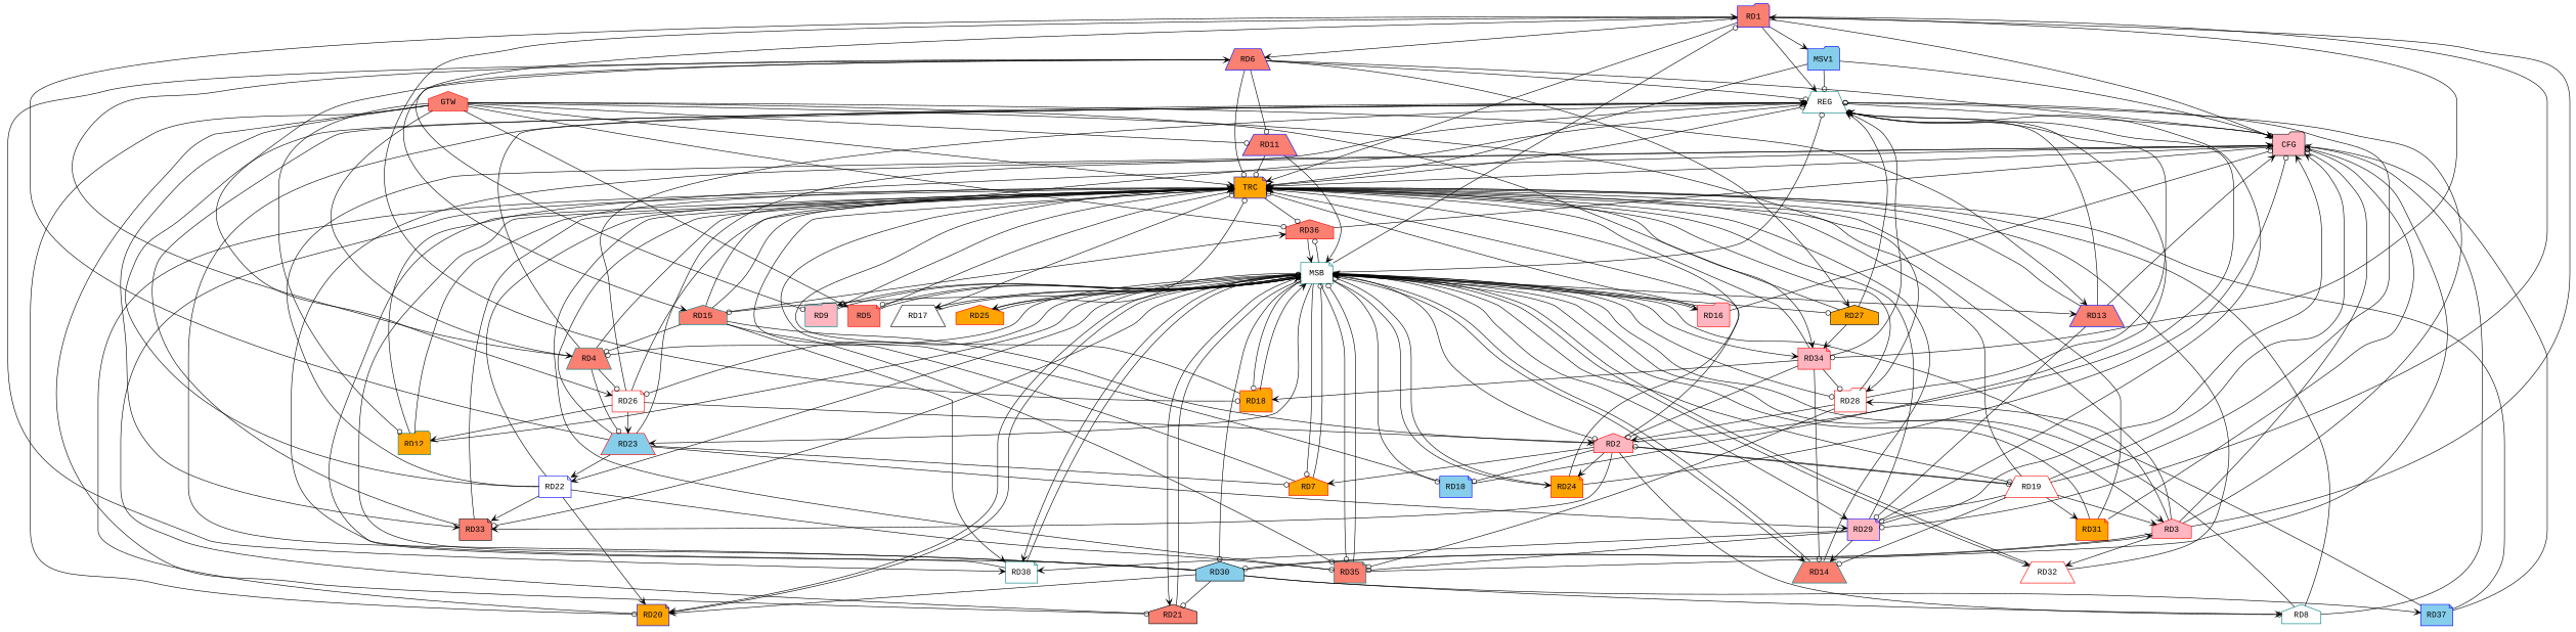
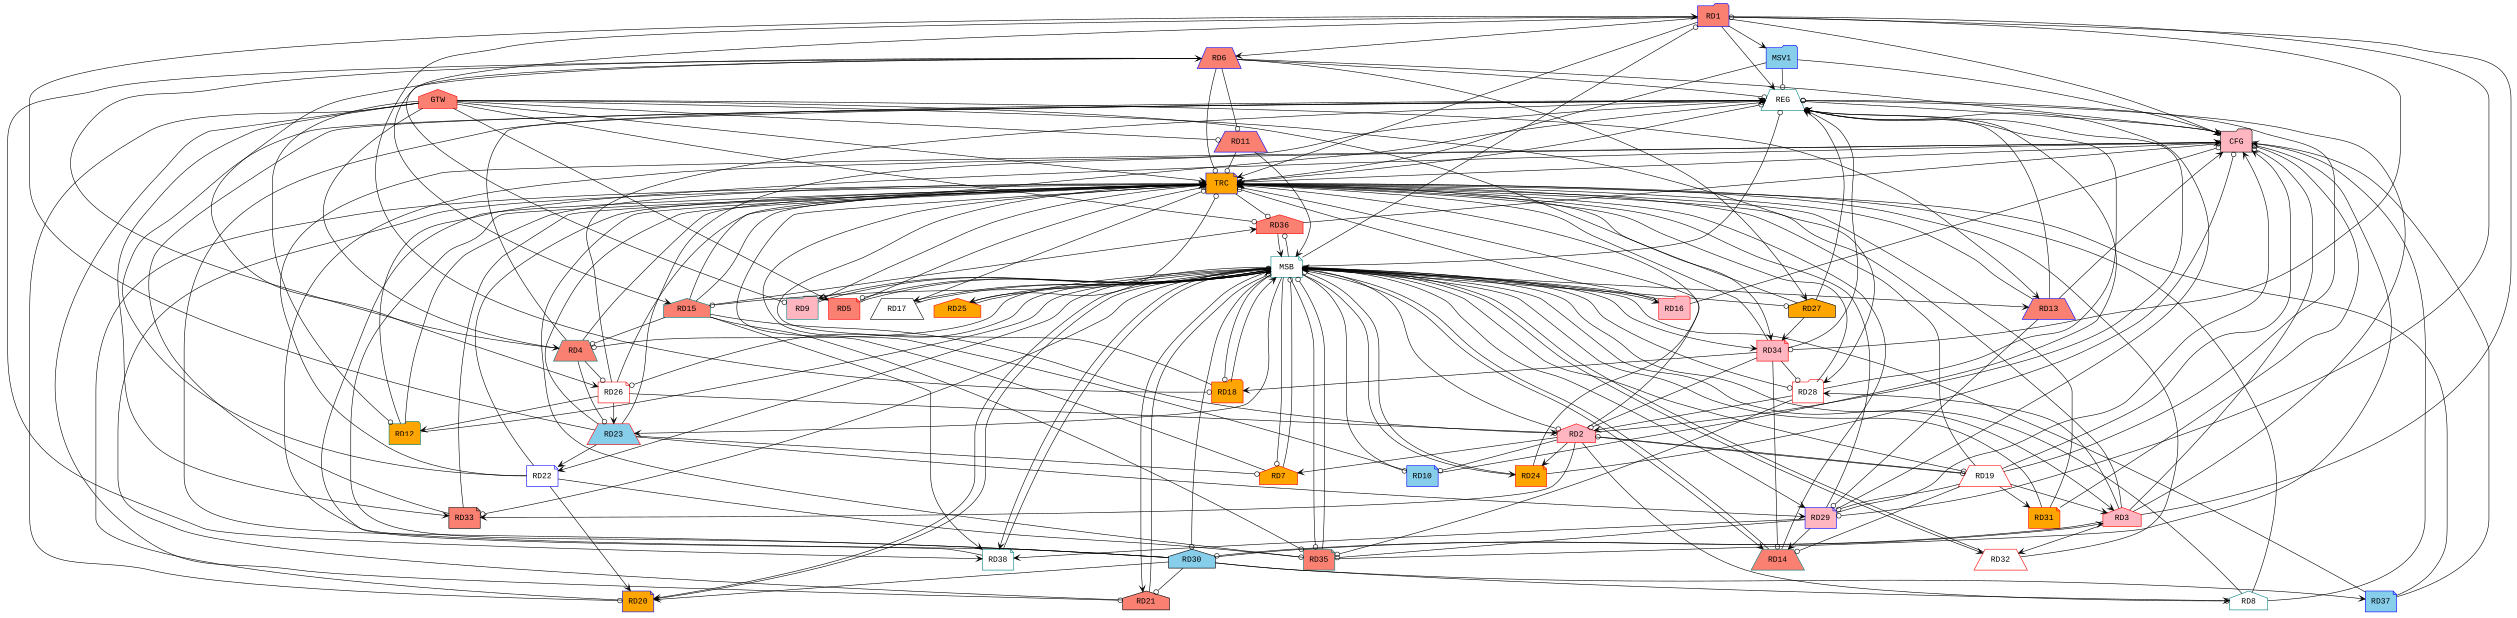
  strict digraph {
    fontname="Liberation Mono"
    node [color=red fillcolor=salmon fontname="Liberation Mono" shape=note style=filled]
    edge [arrowhead=odot fontname="Liberation Mono"]
    n1 [color=blue label=RD1 shape=folder]
    n2 [color=blue label=RD6 shape=trapezium]
    n3 [color=teal fillcolor=lightpink label=RD9 shape=folder]
    n4 [fillcolor=orange label=RD18 shape=folder]
    n5 [color=blue fillcolor=lightpink label=RD29]
    n6 [fillcolor=lightpink label=RD34]
    n7 [color=teal fillcolor=white label=REG shape=trapezium]
    n8 [color=black fillcolor=lightpink label=CFG shape=folder]
    n9 [color=blue fillcolor=orange label=TRC]
    n10 [color=blue fillcolor=skyblue label=MSV1 shape=folder]
    n11 [fillcolor=white label=RD26]
    n12 [color=blue label=RD11 shape=trapezium]
    n13 [color=teal label=RD15 shape=house]
    n14 [color=black fillcolor=orange label=RD27 shape=house]
    n15 [color=teal fillcolor=white label=RD38]
    n16 [color=teal fillcolor=white label=MSB]
    n17 [color=teal label=RD14 shape=trapezium]
    n18 [color=teal label=RD35]
    n19 [fillcolor=lightpink label=RD2 shape=house]
    n20 [fillcolor=white label=RD28 shape=folder]
    n21 [label=RD36 shape=house]
    n22 [fillcolor=orange label=RD7 shape=house]
    n23 [color=teal fillcolor=white label=RD8 shape=house]
    n24 [color=blue fillcolor=skyblue label=RD10]
    n25 [fillcolor=white label=RD19 shape=trapezium]
    n26 [fillcolor=orange label=RD24]
    n27 [color=black label=RD33]
    n28 [fillcolor=lightpink label=RD3 shape=house]
    n29 [fillcolor=orange label=RD31]
    n30 [color=black fillcolor=skyblue label=RD30 shape=house]
    n31 [fillcolor=white label=RD32 shape=trapezium]
    n32 [color=blue fillcolor=orange label=RD20]
    n33 [color=black label=RD21 shape=house]
    n34 [color=blue fillcolor=skyblue label=RD37]
    n35 [color=teal label=RD4 shape=trapezium]
    n36 [fillcolor=skyblue label=RD23 shape=trapezium]
    n37 [color=blue fillcolor=white label=RD22]
    n38 [color=teal fillcolor=orange label=RD12 shape=folder]
    n39 [label=RD5]
    n40 [color=blue label=RD13 shape=trapezium]
    n41 [fillcolor=lightpink label=RD16 shape=folder]
    n42 [color=black fillcolor=white label=RD17 shape=trapezium]
    n43 [fillcolor=orange label=RD25 shape=house]
    n44 [label=GTW shape=house]
    n1 -> n2 [arrowhead=vee]
    n1 -> n3
    n1 -> n4
    n1 -> n5
    n1 -> n6
    n1 -> n7 [arrowhead=vee]
    n1 -> n8 [arrowhead=vee]
    n1 -> n9 [arrowhead=vee]
    n1 -> n10 [arrowhead=vee]
    n2 -> n7
    n2 -> n8 [arrowhead=vee]
    n2 -> n9
    n2 -> n11 [arrowhead=vee]
    n2 -> n12
    n2 -> n13 [arrowhead=vee]
    n2 -> n14 [arrowhead=vee]
    n2 -> n15 [arrowhead=vee]
    n3 -> n9
    n3 -> n16 [arrowhead=vee]
    n4 -> n9 [arrowhead=vee]
    n4 -> n16 [arrowhead=vee]
    n5 -> n7 [arrowhead=vee]
    n5 -> n8 [arrowhead=vee]
    n5 -> n9
    n5 -> n15 [arrowhead=vee]
    n5 -> n17 [arrowhead=vee]
    n5 -> n18
    n6 -> n4 [arrowhead=vee]
    n6 -> n7
    n6 -> n9
    n6 -> n17
    n6 -> n19
    n6 -> n20
    n7 -> n8
    n8 -> n9
    n9 -> n7
    n9 -> n21
    n10 -> n7
    n10 -> n8
    n10 -> n9 [arrowhead=vee]
    n11 -> n7
    n11 -> n9
    n11 -> n19 [arrowhead=vee]
    n11 -> n36 [arrowhead=vee]
    n11 -> n38 [arrowhead=vee]
    n12 -> n9
    n12 -> n16 [arrowhead=vee]
    n13 -> n7
    n13 -> n9
    n13 -> n15 [arrowhead=vee]
    n13 -> n18
    n13 -> n19
    n13 -> n21 [arrowhead=vee]
    n13 -> n35
    n14 -> n6 [arrowhead=vee]
    n14 -> n7 [arrowhead=vee]
    n14 -> n9
    n15 -> n9
    n15 -> n16
    n16 -> n1
    n16 -> n3 [arrowhead=vee]
    n16 -> n4
    n16 -> n5 [arrowhead=vee]
    n16 -> n6 [arrowhead=vee]
    n16 -> n7
    n16 -> n11
    n16 -> n13
    n16 -> n14
    n16 -> n15 [arrowhead=vee]
    n16 -> n17 [arrowhead=vee]
    n16 -> n18
    n16 -> n19
    n16 -> n20
    n16 -> n21
    n16 -> n22
    n16 -> n24
    n16 -> n25
    n16 -> n26 [arrowhead=vee]
    n16 -> n27
    n16 -> n28 [arrowhead=vee]
    n16 -> n30
    n16 -> n31 [arrowhead=vee]
    n16 -> n32 [arrowhead=vee]
    n16 -> n33 [arrowhead=vee]
    n16 -> n35
    n16 -> n36 [arrowhead=vee]
    n16 -> n37 [arrowhead=vee]
    n16 -> n39
    n16 -> n40 [arrowhead=vee]
    n16 -> n41 [arrowhead=vee]
    n16 -> n42 [arrowhead=vee]
    n16 -> n43 [arrowhead=vee]
    n17 -> n9 [arrowhead=vee]
    n17 -> n16 [arrowhead=vee]
    n18 -> n8
    n18 -> n9 [arrowhead=vee]
    n18 -> n16
    n19 -> n7
    n19 -> n9
    n19 -> n22 [arrowhead=vee]
    n19 -> n23
    n19 -> n24
    n19 -> n25
    n19 -> n26 [arrowhead=vee]
    n19 -> n27 [arrowhead=vee]
    n20 -> n7 [arrowhead=vee]
    n20 -> n9 [arrowhead=vee]
    n20 -> n18
    n20 -> n19 [arrowhead=vee]
    n21 -> n8
    n21 -> n16 [arrowhead=vee]
    n22 -> n9 [arrowhead=vee]
    n22 -> n16
    n23 -> n8
    n23 -> n9
    n23 -> n16
    n24 -> n7 [arrowhead=vee]
    n24 -> n9
    n25 -> n5
    n25 -> n7
    n25 -> n8 [arrowhead=vee]
    n25 -> n9
    n25 -> n17
    n25 -> n19
    n25 -> n28 [arrowhead=vee]
    n25 -> n29 [arrowhead=vee]
    n26 -> n8
    n26 -> n9 [arrowhead=vee]
    n26 -> n16
    n27 -> n7 [arrowhead=vee]
    n27 -> n9 [arrowhead=vee]
-   n28 -> n1 [arrowhead=vee]
+   n28 -> n1
    n28 -> n7
    n28 -> n8
    n28 -> n9 [arrowhead=vee]
    n28 -> n20 [arrowhead=vee]
    n28 -> n30
    n28 -> n31 [arrowhead=vee]
    n29 -> n8
    n29 -> n9 [arrowhead=vee]
    n29 -> n16
    n30 -> n7
    n30 -> n8 [arrowhead=vee]
    n30 -> n9
    n30 -> n23 [arrowhead=vee]
    n30 -> n28 [arrowhead=vee]
    n30 -> n32 [arrowhead=vee]
    n30 -> n33
    n30 -> n34 [arrowhead=vee]
    n31 -> n9
    n31 -> n16 [arrowhead=vee]
    n32 -> n9
    n32 -> n16
    n33 -> n9
    n33 -> n16
    n34 -> n8 [arrowhead=vee]
    n34 -> n9
    n34 -> n16 [arrowhead=vee]
    n35 -> n2 [arrowhead=vee]
    n35 -> n7
    n35 -> n9 [arrowhead=vee]
    n35 -> n11
    n35 -> n36
    n36 -> n1 [arrowhead=vee]
    n36 -> n5 [arrowhead=vee]
    n36 -> n7 [arrowhead=vee]
    n36 -> n9 [arrowhead=vee]
    n36 -> n22
    n36 -> n37 [arrowhead=vee]
    n37 -> n7
    n37 -> n8
    n37 -> n9
    n37 -> n18
-   n37 -> n27 [arrowhead=vee]
    n37 -> n32 [arrowhead=vee]
    n38 -> n8 [arrowhead=vee]
    n38 -> n9
    n38 -> n16
    n39 -> n9
    n39 -> n16 [arrowhead=vee]
    n40 -> n5
    n40 -> n7
    n40 -> n8 [arrowhead=vee]
    n40 -> n9 [arrowhead=vee]
    n41 -> n8
    n41 -> n9
    n41 -> n16 [arrowhead=vee]
    n42 -> n9
    n42 -> n16
    n43 -> n9
    n43 -> n16
    n44 -> n6 [arrowhead=vee]
    n44 -> n9 [arrowhead=vee]
    n44 -> n12
    n44 -> n20 [arrowhead=vee]
    n44 -> n21
    n44 -> n27 [arrowhead=vee]
    n44 -> n32
    n44 -> n33
    n44 -> n35 [arrowhead=vee]
    n44 -> n38
    n44 -> n39 [arrowhead=vee]
    n44 -> n40 [arrowhead=vee]
  }
